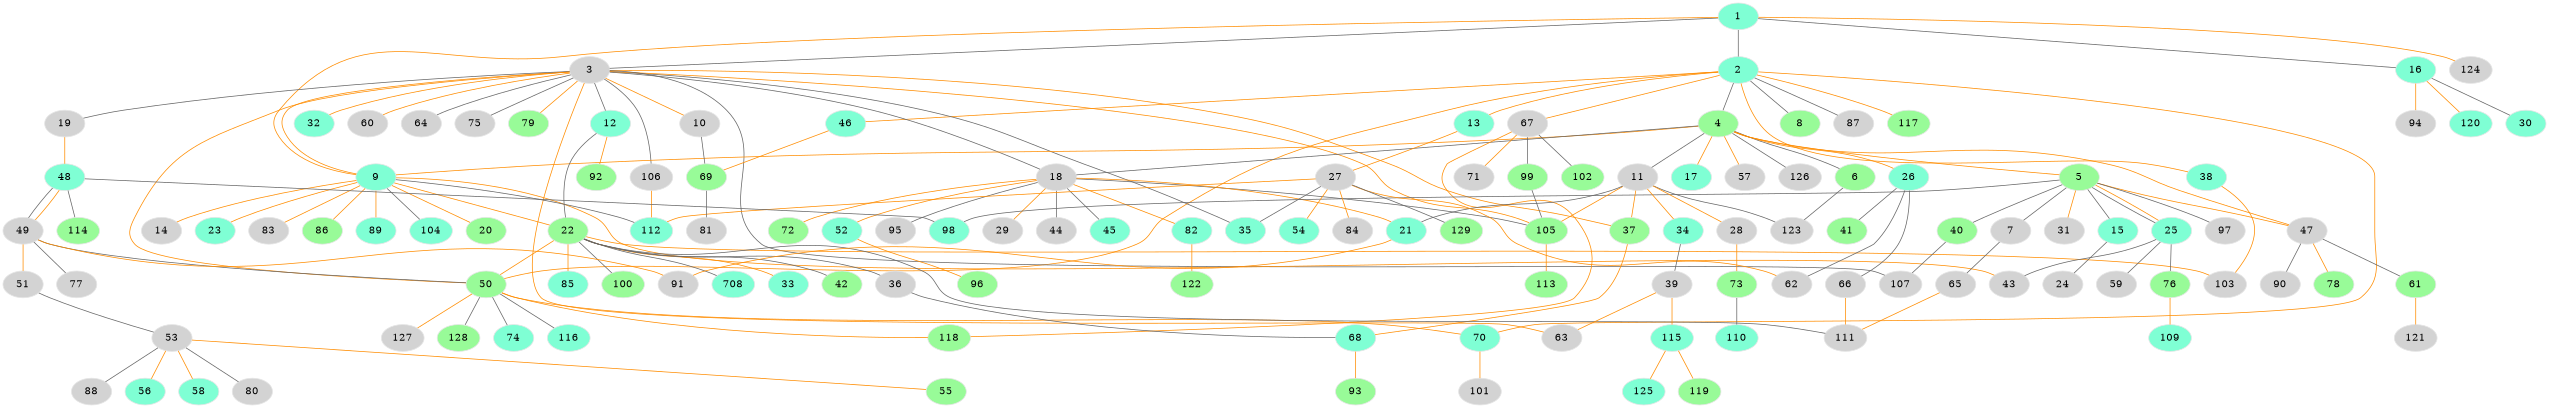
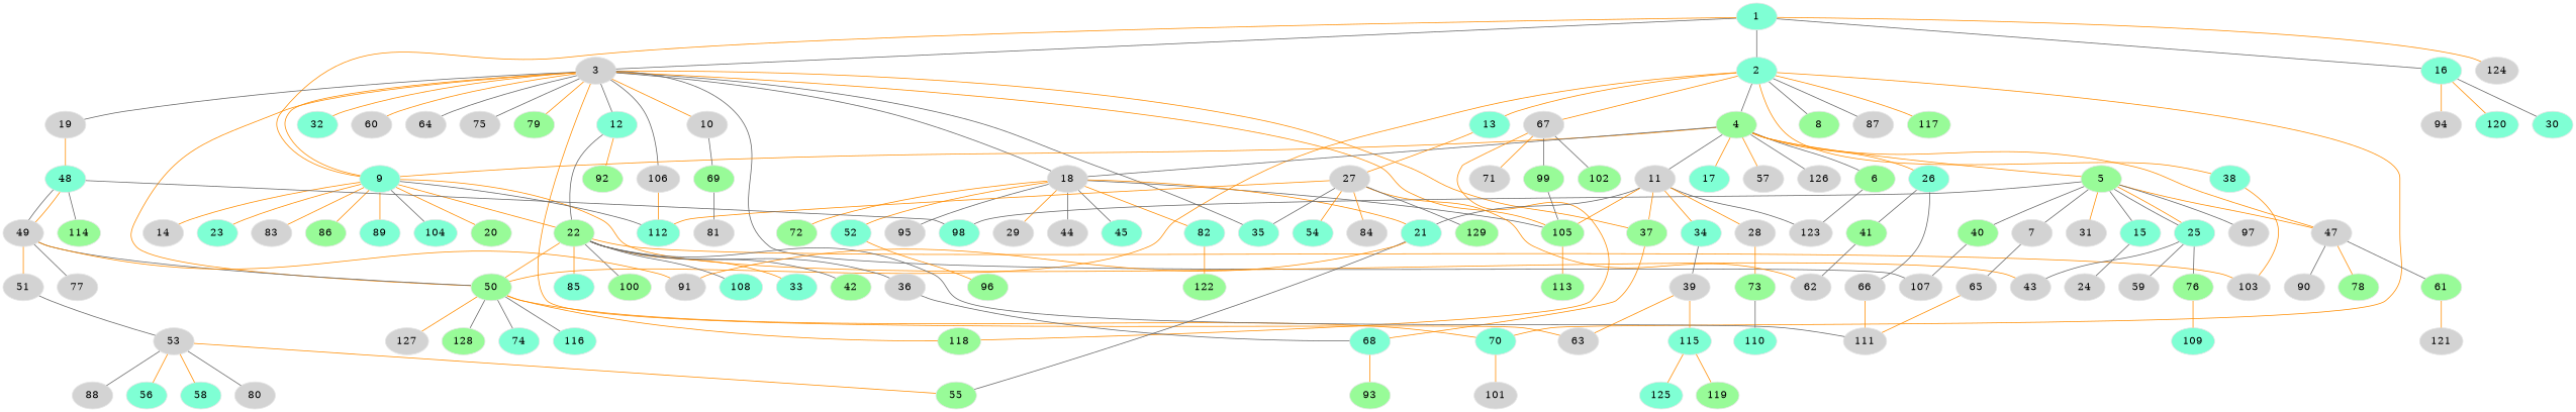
  graph {
    node [color=gray90 fillcolor=lightgrey style=filled]
    edge [color=darkorange]
    1 [fillcolor=aquamarine]
    2 [fillcolor=aquamarine]
    3
    9 [fillcolor=aquamarine]
    16 [fillcolor=aquamarine]
    124
    4 [fillcolor=palegreen]
    8 [fillcolor=palegreen]
    13 [fillcolor=aquamarine]
    38 [fillcolor=aquamarine]
-   46 [fillcolor=aquamarine]
    50 [fillcolor=palegreen]
    67
    70 [fillcolor=aquamarine]
    87
    117 [fillcolor=palegreen]
    10
    12 [fillcolor=aquamarine]
    18
    19
    32 [fillcolor=aquamarine]
    35 [fillcolor=aquamarine]
    37 [fillcolor=palegreen]
    60
    63
    64
    75
    79 [fillcolor=palegreen]
    105 [fillcolor=palegreen]
    106
    107
    14
    20 [fillcolor=palegreen]
    22 [fillcolor=palegreen]
    23 [fillcolor=aquamarine]
    43
    83
    86 [fillcolor=palegreen]
    89 [fillcolor=aquamarine]
    104 [fillcolor=aquamarine]
    112 [fillcolor=aquamarine]
    30 [fillcolor=aquamarine]
    94
    120 [fillcolor=aquamarine]
    5 [fillcolor=palegreen]
    6 [fillcolor=palegreen]
    11
    17 [fillcolor=aquamarine]
    26 [fillcolor=aquamarine]
    47
    57
    126
    27
    103
    69 [fillcolor=palegreen]
    74 [fillcolor=aquamarine]
    116 [fillcolor=aquamarine]
    118 [fillcolor=palegreen]
    127
    128 [fillcolor=palegreen]
    71
    99 [fillcolor=palegreen]
    102 [fillcolor=palegreen]
    101
    92 [fillcolor=palegreen]
    21 [fillcolor=aquamarine]
    29
    44
    45 [fillcolor=aquamarine]
    52 [fillcolor=aquamarine]
    72 [fillcolor=palegreen]
    82 [fillcolor=aquamarine]
    95
    48 [fillcolor=aquamarine]
    68 [fillcolor=aquamarine]
    113 [fillcolor=palegreen]
    7
    15 [fillcolor=aquamarine]
    25 [fillcolor=aquamarine]
    31
    40 [fillcolor=palegreen]
    97
    98 [fillcolor=aquamarine]
    123
    28
    34 [fillcolor=aquamarine]
    41 [fillcolor=palegreen]
    62
    66
    61 [fillcolor=palegreen]
    78 [fillcolor=palegreen]
    90
    65
    24
    59
    76 [fillcolor=palegreen]
    111
    33 [fillcolor=aquamarine]
    36
    42 [fillcolor=palegreen]
    85 [fillcolor=aquamarine]
    100 [fillcolor=palegreen]
-   108 [fillcolor=aquamarine label=708]
+   108 [fillcolor=aquamarine]
    81
    55 [fillcolor=palegreen]
    91
    73 [fillcolor=palegreen]
    39
    54 [fillcolor=aquamarine]
    84
    129 [fillcolor=palegreen]
    96 [fillcolor=palegreen]
    122 [fillcolor=palegreen]
    49
    114 [fillcolor=palegreen]
    109 [fillcolor=aquamarine]
    110 [fillcolor=aquamarine]
    115 [fillcolor=aquamarine]
    93 [fillcolor=palegreen]
    119 [fillcolor=palegreen]
    125 [fillcolor=aquamarine]
    121
    51
    77
    53
    56 [fillcolor=aquamarine]
    58 [fillcolor=aquamarine]
    80
    88
    1 -- 2 [color=gray40]
    1 -- 3 [color=gray40]
    1 -- 9
    1 -- 16 [color=gray40]
    1 -- 124
    2 -- 4 [color=gray40]
    2 -- 8 [color=gray40]
    2 -- 13
    2 -- 38
-   2 -- 46
    2 -- 50
    2 -- 67
    2 -- 70
    2 -- 87 [color=gray40]
    2 -- 117
    3 -- 9
    3 -- 50
    3 -- 10
    3 -- 12 [color=gray40]
    3 -- 18 [color=gray40]
    3 -- 19 [color=gray40]
    3 -- 32
    3 -- 35 [color=gray40]
    3 -- 37
    3 -- 60
    3 -- 63
    3 -- 64 [color=gray40]
    3 -- 75 [color=gray40]
    3 -- 79
    3 -- 105
    3 -- 106 [color=gray40]
    3 -- 107 [color=gray40]
    9 -- 14
    9 -- 20
    9 -- 22
    9 -- 23
    9 -- 43
    9 -- 83
    9 -- 86
    9 -- 89
    9 -- 104 [color=gray40]
    9 -- 112 [color=gray40]
    16 -- 30 [color=gray40]
    16 -- 94
    16 -- 120
    4 -- 9
    4 -- 18 [color=gray40]
    4 -- 5
    4 -- 6 [color=gray40]
    4 -- 11 [color=gray40]
    4 -- 17
    4 -- 26
    4 -- 47
    4 -- 57
    4 -- 126 [color=gray40]
    13 -- 27
    38 -- 103
-   46 -- 69
    50 -- 70
    50 -- 74 [color=gray40]
    50 -- 116 [color=gray40]
    50 -- 118
    50 -- 127
    50 -- 128 [color=gray40]
    67 -- 118
    67 -- 71
    67 -- 99 [color=gray40]
    67 -- 102 [color=gray40]
    70 -- 101
    10 -- 69 [color=gray40]
    12 -- 22 [color=gray40]
    12 -- 92
    18 -- 105 [color=gray40]
    18 -- 21
    18 -- 29
    18 -- 44 [color=gray40]
    18 -- 45 [color=gray40]
    18 -- 52
    18 -- 72
    18 -- 82
    18 -- 95 [color=gray40]
    19 -- 48
    37 -- 68
    105 -- 113
    106 -- 112
    22 -- 50
    22 -- 103
    22 -- 111 [color=gray40]
    22 -- 33
    22 -- 36 [color=gray40]
    22 -- 42 [color=gray40]
    22 -- 85
    22 -- 100 [color=gray40]
    22 -- 108 [color=gray40]
    5 -- 47
    5 -- 7 [color=gray40]
    5 -- 15 [color=gray40]
    5 -- 25 [color=gray40]
    5 -- 25
    5 -- 31
    5 -- 40 [color=gray40]
    5 -- 97 [color=gray40]
    5 -- 98 [color=gray40]
    6 -- 123 [color=gray40]
    11 -- 37
    11 -- 105
    11 -- 21 [color=gray40]
    11 -- 123 [color=gray40]
    11 -- 28
    11 -- 34
    26 -- 41 [color=gray40]
-   26 -- 62 [color=gray40]
+   41 -- 62 [color=gray40]
    26 -- 66 [color=gray40]
    47 -- 61 [color=gray40]
    47 -- 78
    47 -- 90 [color=gray40]
    27 -- 35 [color=gray40]
    27 -- 112
    27 -- 62
    27 -- 54
    27 -- 84
    27 -- 129 [color=gray40]
    69 -- 81 [color=gray40]
    99 -- 105 [color=gray40]
+   21 -- 55 [color=gray40]
    21 -- 91
    52 -- 96
    82 -- 122
    48 -- 98 [color=gray40]
    48 -- 49 [color=gray40]
    48 -- 49
    48 -- 114 [color=gray40]
    68 -- 93
    7 -- 65 [color=gray40]
    15 -- 24 [color=gray40]
    25 -- 43 [color=gray40]
    25 -- 59 [color=gray40]
    25 -- 76 [color=gray40]
    40 -- 107 [color=gray40]
    28 -- 73
    34 -- 39 [color=gray40]
    66 -- 111
    61 -- 121
    65 -- 111
    76 -- 109
    36 -- 68 [color=gray40]
    73 -- 110 [color=gray40]
    39 -- 63
    39 -- 115
    49 -- 50 [color=gray40]
    49 -- 91
    49 -- 51
    49 -- 77 [color=gray40]
    115 -- 119
    115 -- 125
    51 -- 53 [color=gray40]
    53 -- 55
    53 -- 56
    53 -- 58
    53 -- 80 [color=gray40]
    53 -- 88 [color=gray40]
  }
